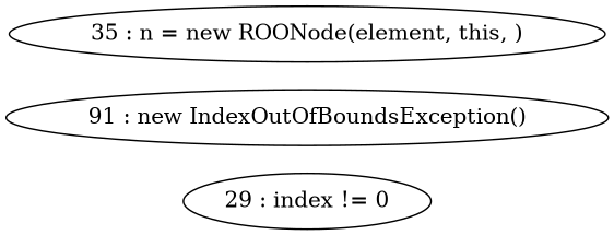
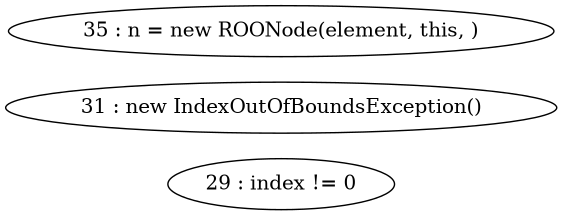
  digraph {
    rankdir=LR
    "29 : index != 0"
-   "31 : new IndexOutOfBoundsException()" [label="91 : new IndexOutOfBoundsException()"]
+   "31 : new IndexOutOfBoundsException()"
    "35 : n = new ROONode(element, this, )"
  }
